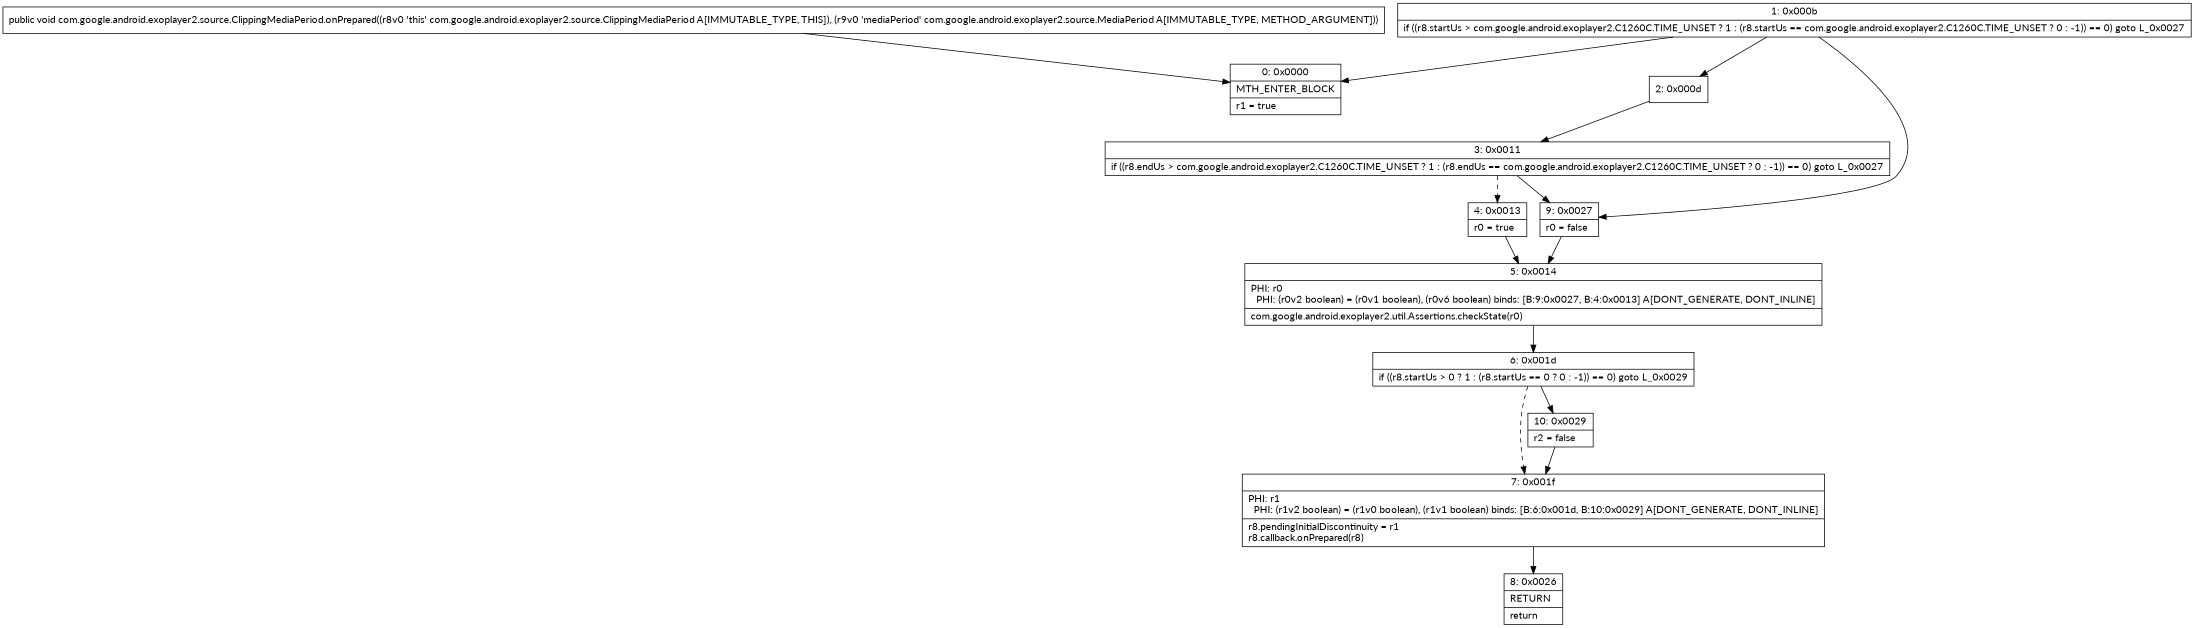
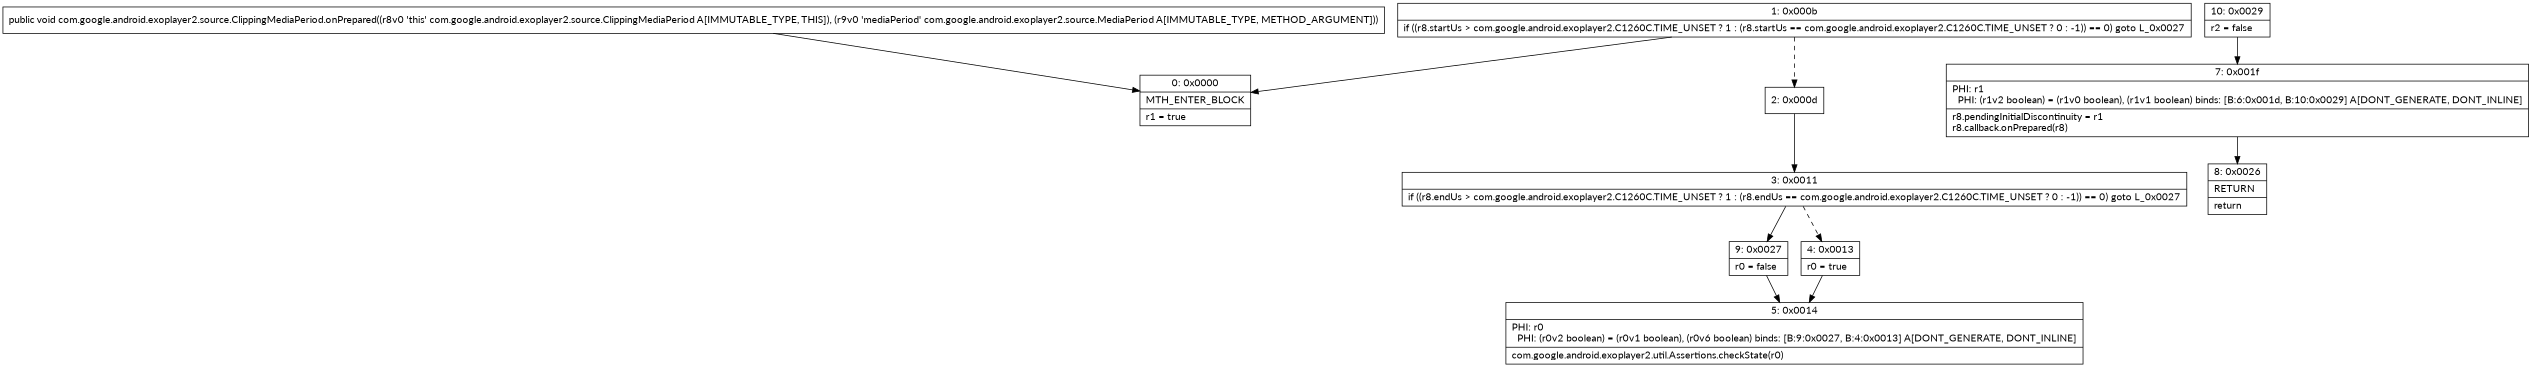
  digraph {
    fontname=Lato
    node [fontname=Lato shape=record]
    edge [fontname=Lato]
    n1 [label="{0\:\ 0x0000|MTH_ENTER_BLOCK\l|r1 = true\l}"]
    n2 [label="{1\:\ 0x000b|if ((r8.startUs \> com.google.android.exoplayer2.C1260C.TIME_UNSET ? 1 : (r8.startUs == com.google.android.exoplayer2.C1260C.TIME_UNSET ? 0 : \-1)) == 0) goto L_0x0027\l}"]
    n3 [label="{2\:\ 0x000d}"]
    n4 [label="{9\:\ 0x0027|r0 = false\l}"]
    n5 [label="{3\:\ 0x0011|if ((r8.endUs \> com.google.android.exoplayer2.C1260C.TIME_UNSET ? 1 : (r8.endUs == com.google.android.exoplayer2.C1260C.TIME_UNSET ? 0 : \-1)) == 0) goto L_0x0027\l}"]
    n6 [label="{5\:\ 0x0014|PHI: r0 \l  PHI: (r0v2 boolean) = (r0v1 boolean), (r0v6 boolean) binds: [B:9:0x0027, B:4:0x0013] A[DONT_GENERATE, DONT_INLINE]\l|com.google.android.exoplayer2.util.Assertions.checkState(r0)\l}"]
    n7 [label="{4\:\ 0x0013|r0 = true\l}"]
-   n8 [label="{6\:\ 0x001d|if ((r8.startUs \> 0 ? 1 : (r8.startUs == 0 ? 0 : \-1)) == 0) goto L_0x0029\l}"]
    n9 [label="{7\:\ 0x001f|PHI: r1 \l  PHI: (r1v2 boolean) = (r1v0 boolean), (r1v1 boolean) binds: [B:6:0x001d, B:10:0x0029] A[DONT_GENERATE, DONT_INLINE]\l|r8.pendingInitialDiscontinuity = r1\lr8.callback.onPrepared(r8)\l}"]
    n10 [label="{10\:\ 0x0029|r2 = false\l}"]
    n11 [label="{8\:\ 0x0026|RETURN\l|return\l}"]
    n12 [label="{public void com.google.android.exoplayer2.source.ClippingMediaPeriod.onPrepared((r8v0 'this' com.google.android.exoplayer2.source.ClippingMediaPeriod A[IMMUTABLE_TYPE, THIS]), (r9v0 'mediaPeriod' com.google.android.exoplayer2.source.MediaPeriod A[IMMUTABLE_TYPE, METHOD_ARGUMENT])) }"]
    n2 -> n1
-   n2 -> n3 [style=solid]
-   n2 -> n4
+   n2 -> n3 [style=dashed]
    n3 -> n5
    n4 -> n6
    n5 -> n4
    n5 -> n7 [style=dashed]
-   n6 -> n8
    n7 -> n6
-   n8 -> n9 [style=dashed]
-   n8 -> n10
    n9 -> n11
    n10 -> n9
    n12 -> n1
  }
